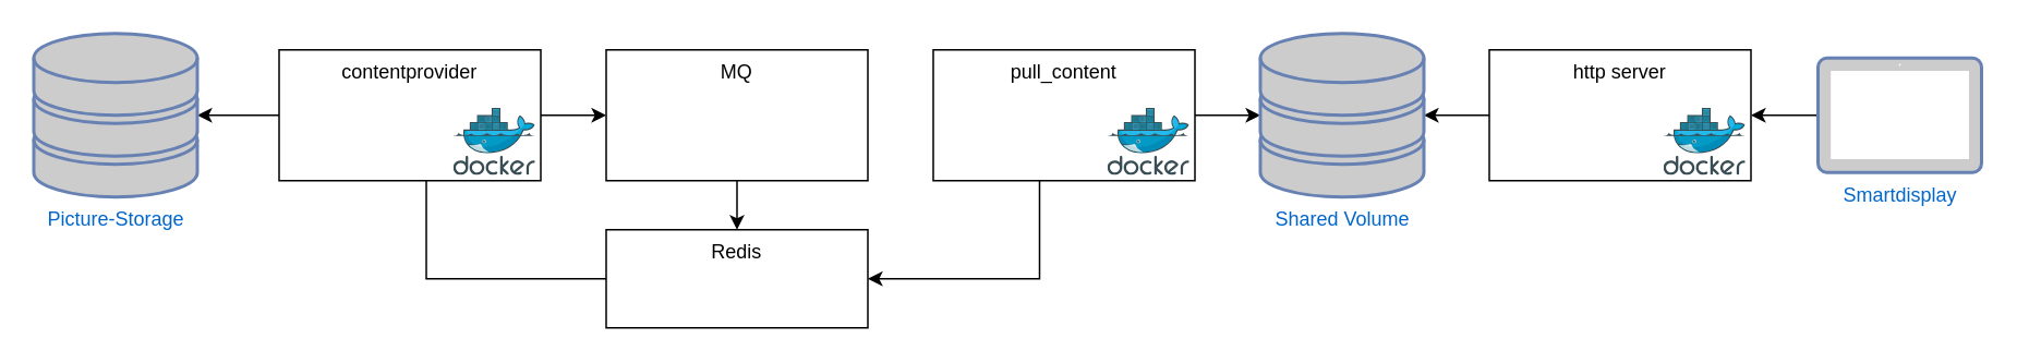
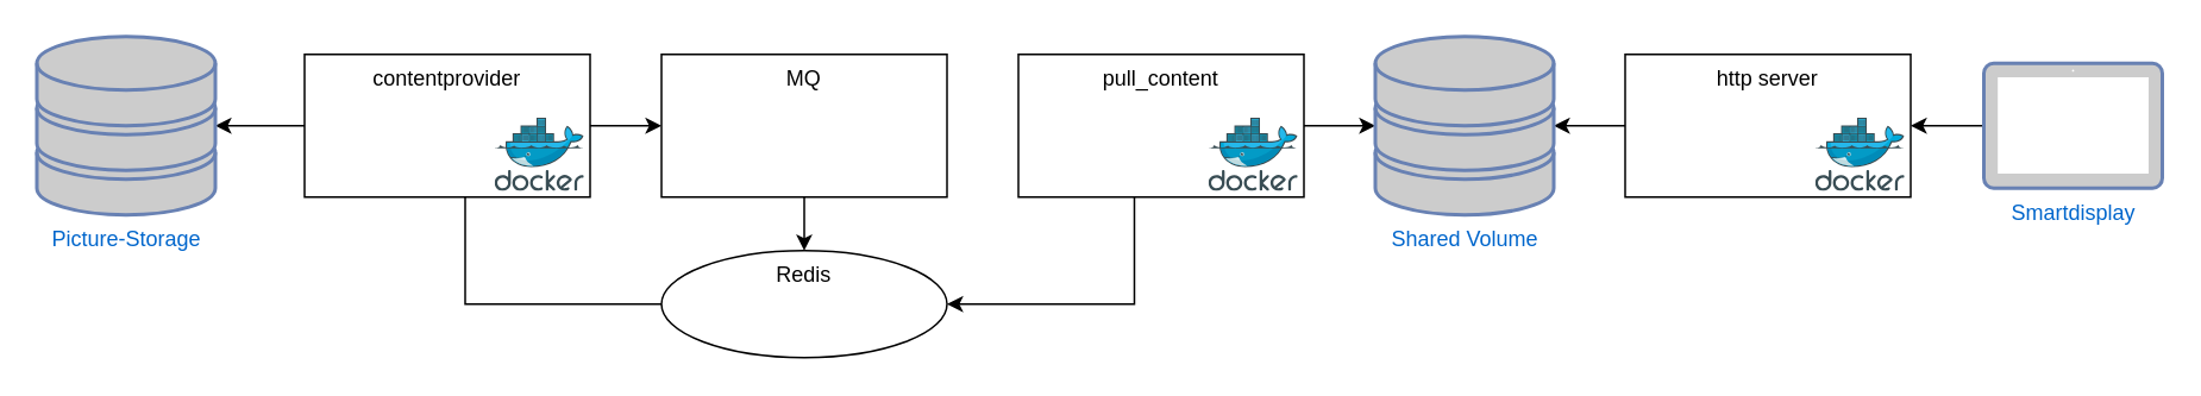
  <mxCell id="0" />
  <mxCell id="1" parent="0" />
  <mxCell id="2" value="MQ" style="rounded=0;whiteSpace=wrap;html=1;verticalAlign=top;" vertex="1" parent="1"><mxGeometry x="370" y="30" width="160" height="80" as="geometry" /></mxCell>
  <mxCell id="3" style="edgeStyle=orthogonalEdgeStyle;rounded=0;orthogonalLoop=1;jettySize=auto;html=1;" edge="1" parent="1" source="22" target="6"><mxGeometry relative="1" as="geometry" /></mxCell>
  <mxCell id="4" style="edgeStyle=orthogonalEdgeStyle;rounded=0;orthogonalLoop=1;jettySize=auto;html=1;" edge="1" parent="1" source="22" target="2"><mxGeometry relative="1" as="geometry" /></mxCell>
  <mxCell id="5" style="edgeStyle=orthogonalEdgeStyle;rounded=0;orthogonalLoop=1;jettySize=auto;html=1;entryX=0;entryY=0.5;entryDx=0;entryDy=0;endArrow=none;" edge="1" parent="1" source="22" target="9"><mxGeometry relative="1" as="geometry"><Array as="points"><mxPoint x="260" y="170" /></Array></mxGeometry></mxCell>
  <mxCell id="6" value="Picture-Storage" style="fontColor=#0066CC;verticalAlign=top;verticalLabelPosition=bottom;labelPosition=center;align=center;html=1;outlineConnect=0;fillColor=#CCCCCC;strokeColor=#6881B3;gradientColor=none;gradientDirection=north;strokeWidth=2;shape=mxgraph.networks.storage;" vertex="1" parent="1"><mxGeometry x="20" y="20" width="100" height="100" as="geometry" /></mxCell>
  <mxCell id="7" style="edgeStyle=orthogonalEdgeStyle;rounded=0;orthogonalLoop=1;jettySize=auto;html=1;" edge="1" parent="1" source="8" target="16"><mxGeometry relative="1" as="geometry" /></mxCell>
  <mxCell id="8" value="Smartdisplay" style="fontColor=#0066CC;verticalAlign=top;verticalLabelPosition=bottom;labelPosition=center;align=center;html=1;outlineConnect=0;fillColor=#CCCCCC;strokeColor=#6881B3;gradientColor=none;gradientDirection=north;strokeWidth=2;shape=mxgraph.networks.tablet;" vertex="1" parent="1"><mxGeometry x="1111" y="35" width="100" height="70" as="geometry" /></mxCell>
- <mxCell id="9" value="Redis" style="rounded=0;whiteSpace=wrap;html=1;verticalAlign=top;" vertex="1" parent="1"><mxGeometry x="370" y="140" width="160" height="60" as="geometry" /></mxCell>
+ <mxCell id="9" value="Redis" style="ellipse;whiteSpace=wrap;html=1;verticalAlign=top;" vertex="1" parent="1"><mxGeometry x="370" y="140" width="160" height="60" as="geometry" /></mxCell>
  <mxCell id="10" style="edgeStyle=orthogonalEdgeStyle;rounded=0;orthogonalLoop=1;jettySize=auto;html=1;" edge="1" parent="1" source="2" target="9"><mxGeometry relative="1" as="geometry" /></mxCell>
  <mxCell id="11" style="edgeStyle=orthogonalEdgeStyle;rounded=0;orthogonalLoop=1;jettySize=auto;html=1;" edge="1" parent="1" source="19" target="14"><mxGeometry relative="1" as="geometry" /></mxCell>
  <mxCell id="12" style="edgeStyle=orthogonalEdgeStyle;rounded=0;orthogonalLoop=1;jettySize=auto;html=1;" edge="1" parent="1" source="19" target="9"><mxGeometry relative="1" as="geometry"><Array as="points"><mxPoint x="635" y="170" /></Array></mxGeometry></mxCell>
  <mxCell id="13" style="edgeStyle=orthogonalEdgeStyle;rounded=0;orthogonalLoop=1;jettySize=auto;html=1;" edge="1" parent="1" source="16" target="14"><mxGeometry relative="1" as="geometry" /></mxCell>
  <mxCell id="14" value="Shared Volume" style="fontColor=#0066CC;verticalAlign=top;verticalLabelPosition=bottom;labelPosition=center;align=center;html=1;outlineConnect=0;fillColor=#CCCCCC;strokeColor=#6881B3;gradientColor=none;gradientDirection=north;strokeWidth=2;shape=mxgraph.networks.storage;" vertex="1" parent="1"><mxGeometry x="770" y="20" width="100" height="100" as="geometry" /></mxCell>
  <mxCell id="15" value="" style="group" vertex="1" connectable="0" parent="1"><mxGeometry x="910" y="30" width="160" height="80" as="geometry" /></mxCell>
  <mxCell id="16" value="http server" style="whiteSpace=wrap;html=1;verticalAlign=top;" vertex="1" parent="15"><mxGeometry width="160" height="80" as="geometry" /></mxCell>
  <mxCell id="17" value="" style="aspect=fixed;html=1;points=[];align=center;image;fontSize=12;image=img/lib/mscae/Docker.svg;" vertex="1" parent="15"><mxGeometry x="107" y="36" width="50" height="41" as="geometry" /></mxCell>
  <mxCell id="18" value="" style="group" vertex="1" connectable="0" parent="1"><mxGeometry x="570" y="30" width="160" height="80" as="geometry" /></mxCell>
  <mxCell id="19" value="pull_content" style="whiteSpace=wrap;html=1;verticalAlign=top;" vertex="1" parent="18"><mxGeometry width="160" height="80" as="geometry" /></mxCell>
  <mxCell id="20" value="" style="aspect=fixed;html=1;points=[];align=center;image;fontSize=12;image=img/lib/mscae/Docker.svg;" vertex="1" parent="18"><mxGeometry x="107" y="36" width="50" height="41" as="geometry" /></mxCell>
  <mxCell id="21" value="" style="group" vertex="1" connectable="0" parent="1"><mxGeometry x="170" y="30" width="160" height="80" as="geometry" /></mxCell>
  <mxCell id="22" value="contentprovider" style="whiteSpace=wrap;html=1;verticalAlign=top;" vertex="1" parent="21"><mxGeometry width="160" height="80" as="geometry" /></mxCell>
  <mxCell id="23" value="" style="aspect=fixed;html=1;points=[];align=center;image;fontSize=12;image=img/lib/mscae/Docker.svg;" vertex="1" parent="21"><mxGeometry x="107" y="36" width="50" height="41" as="geometry" /></mxCell>
